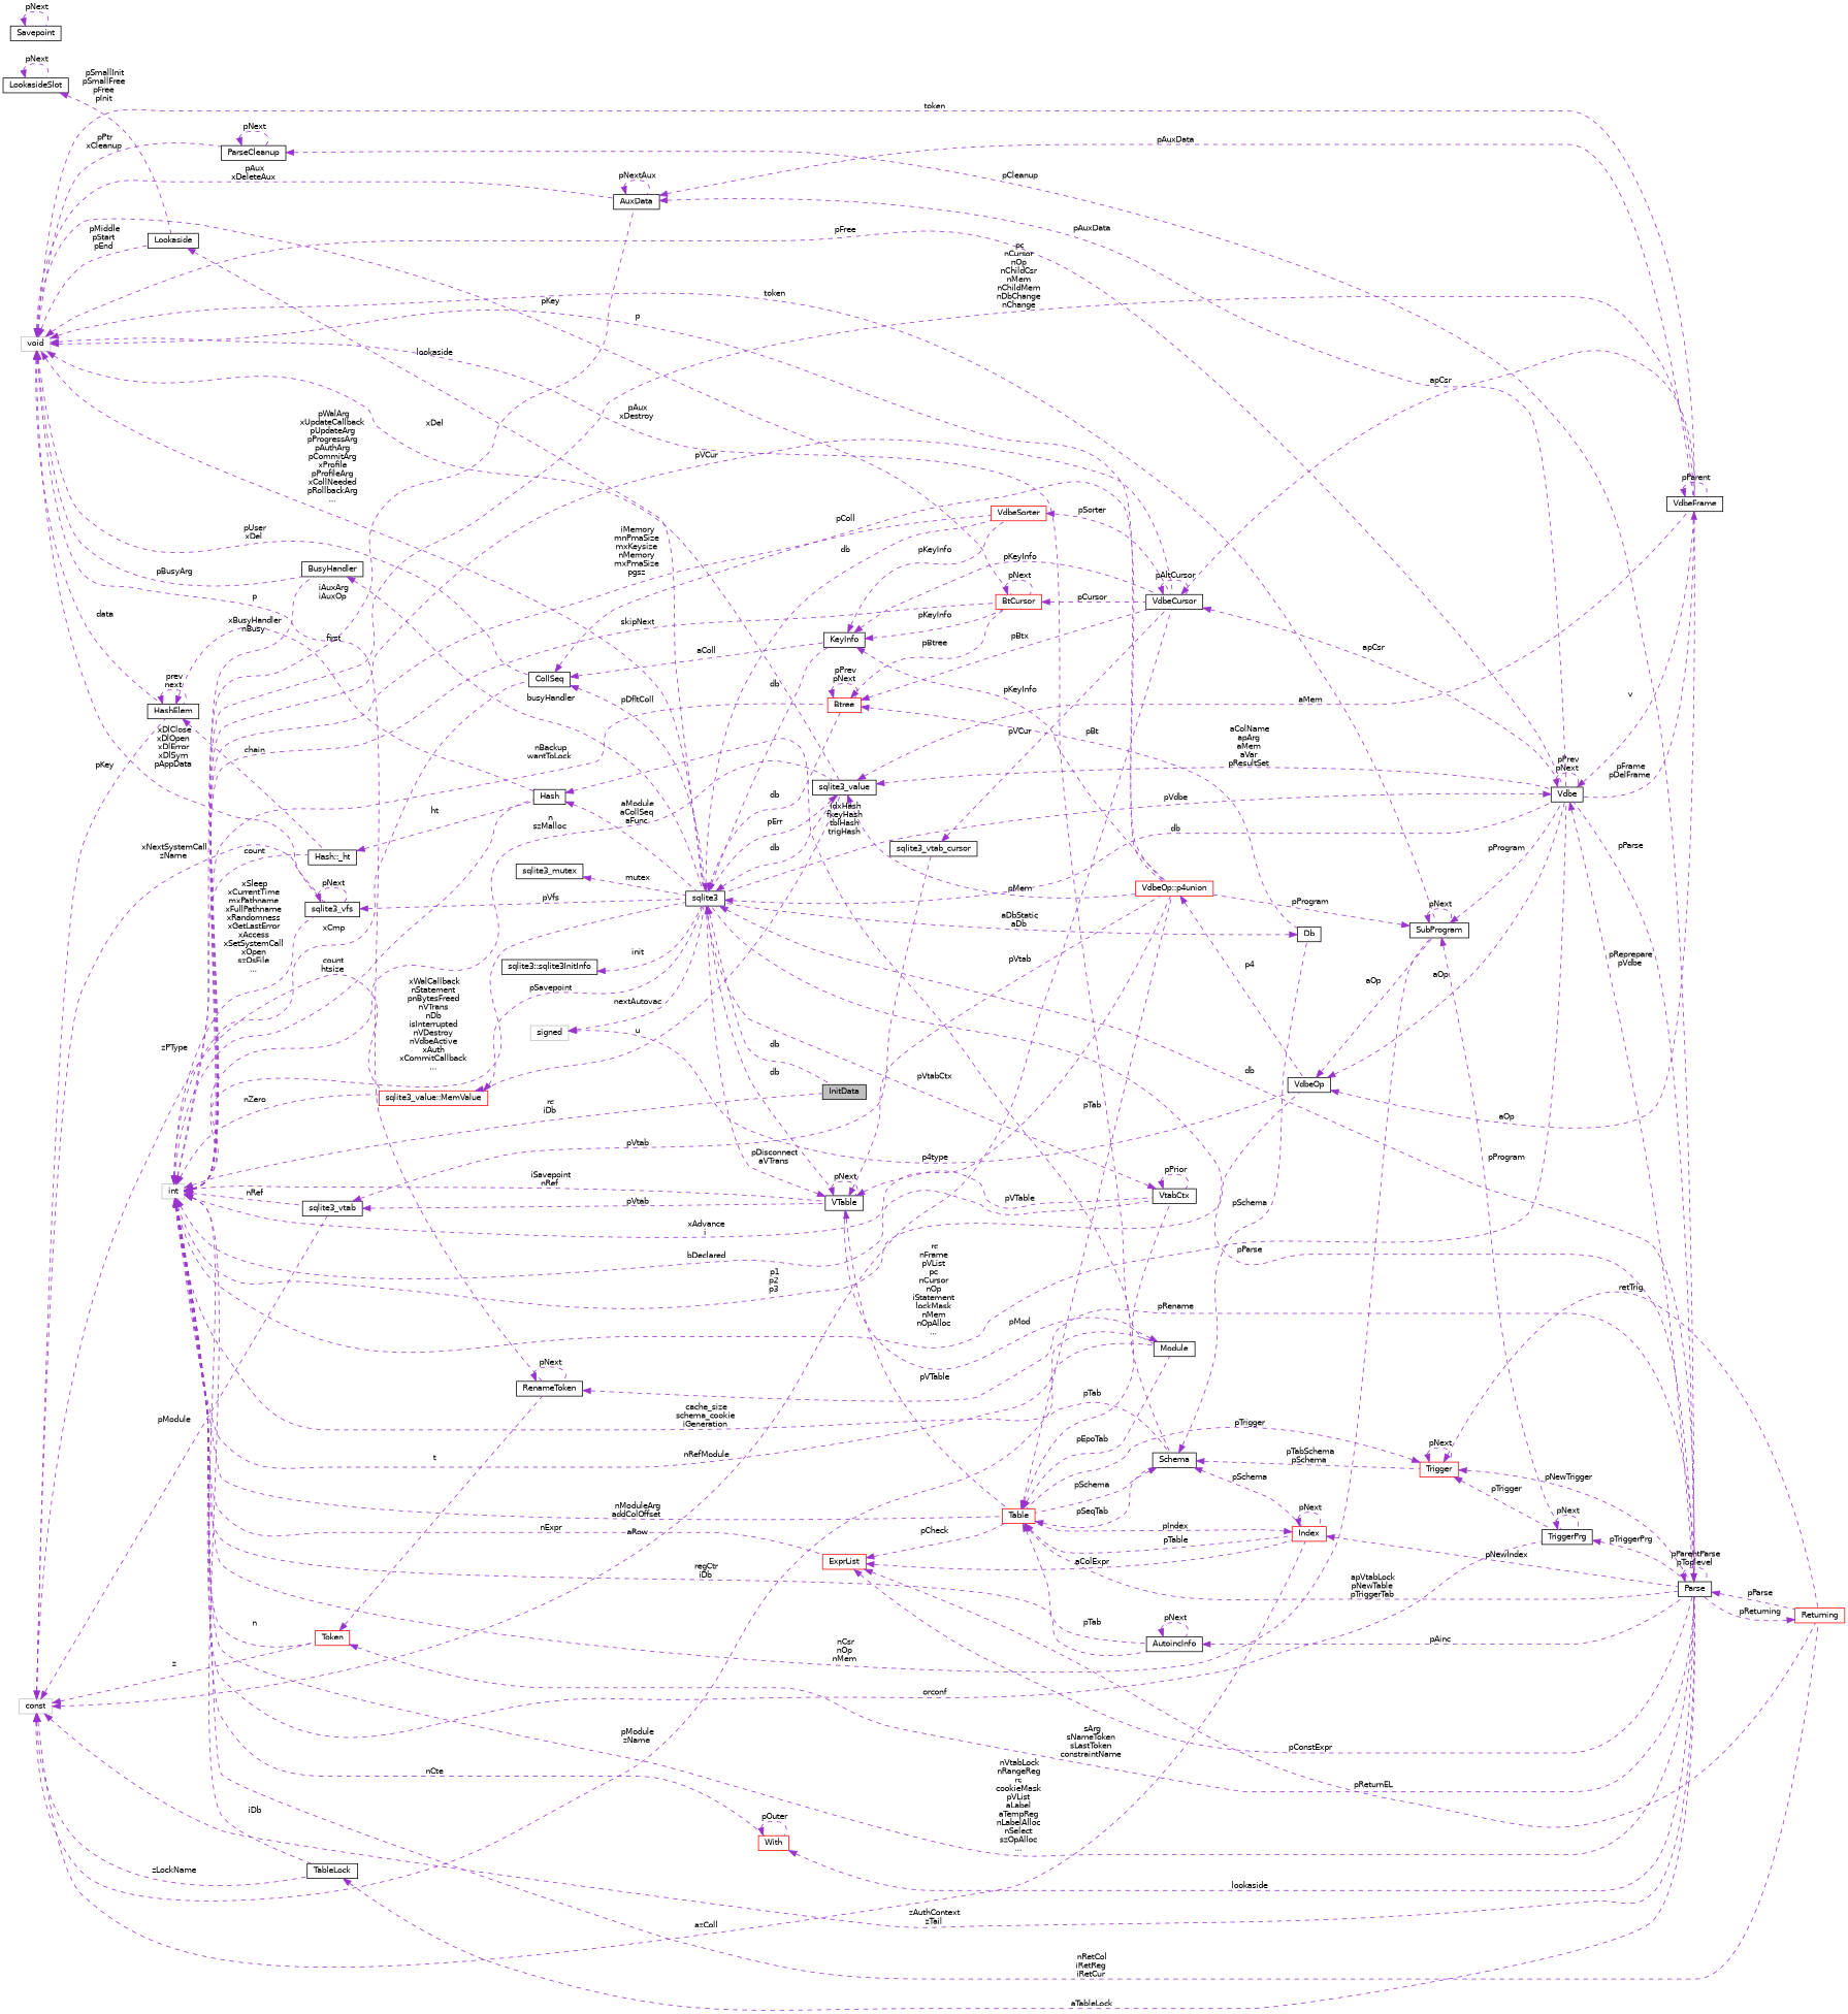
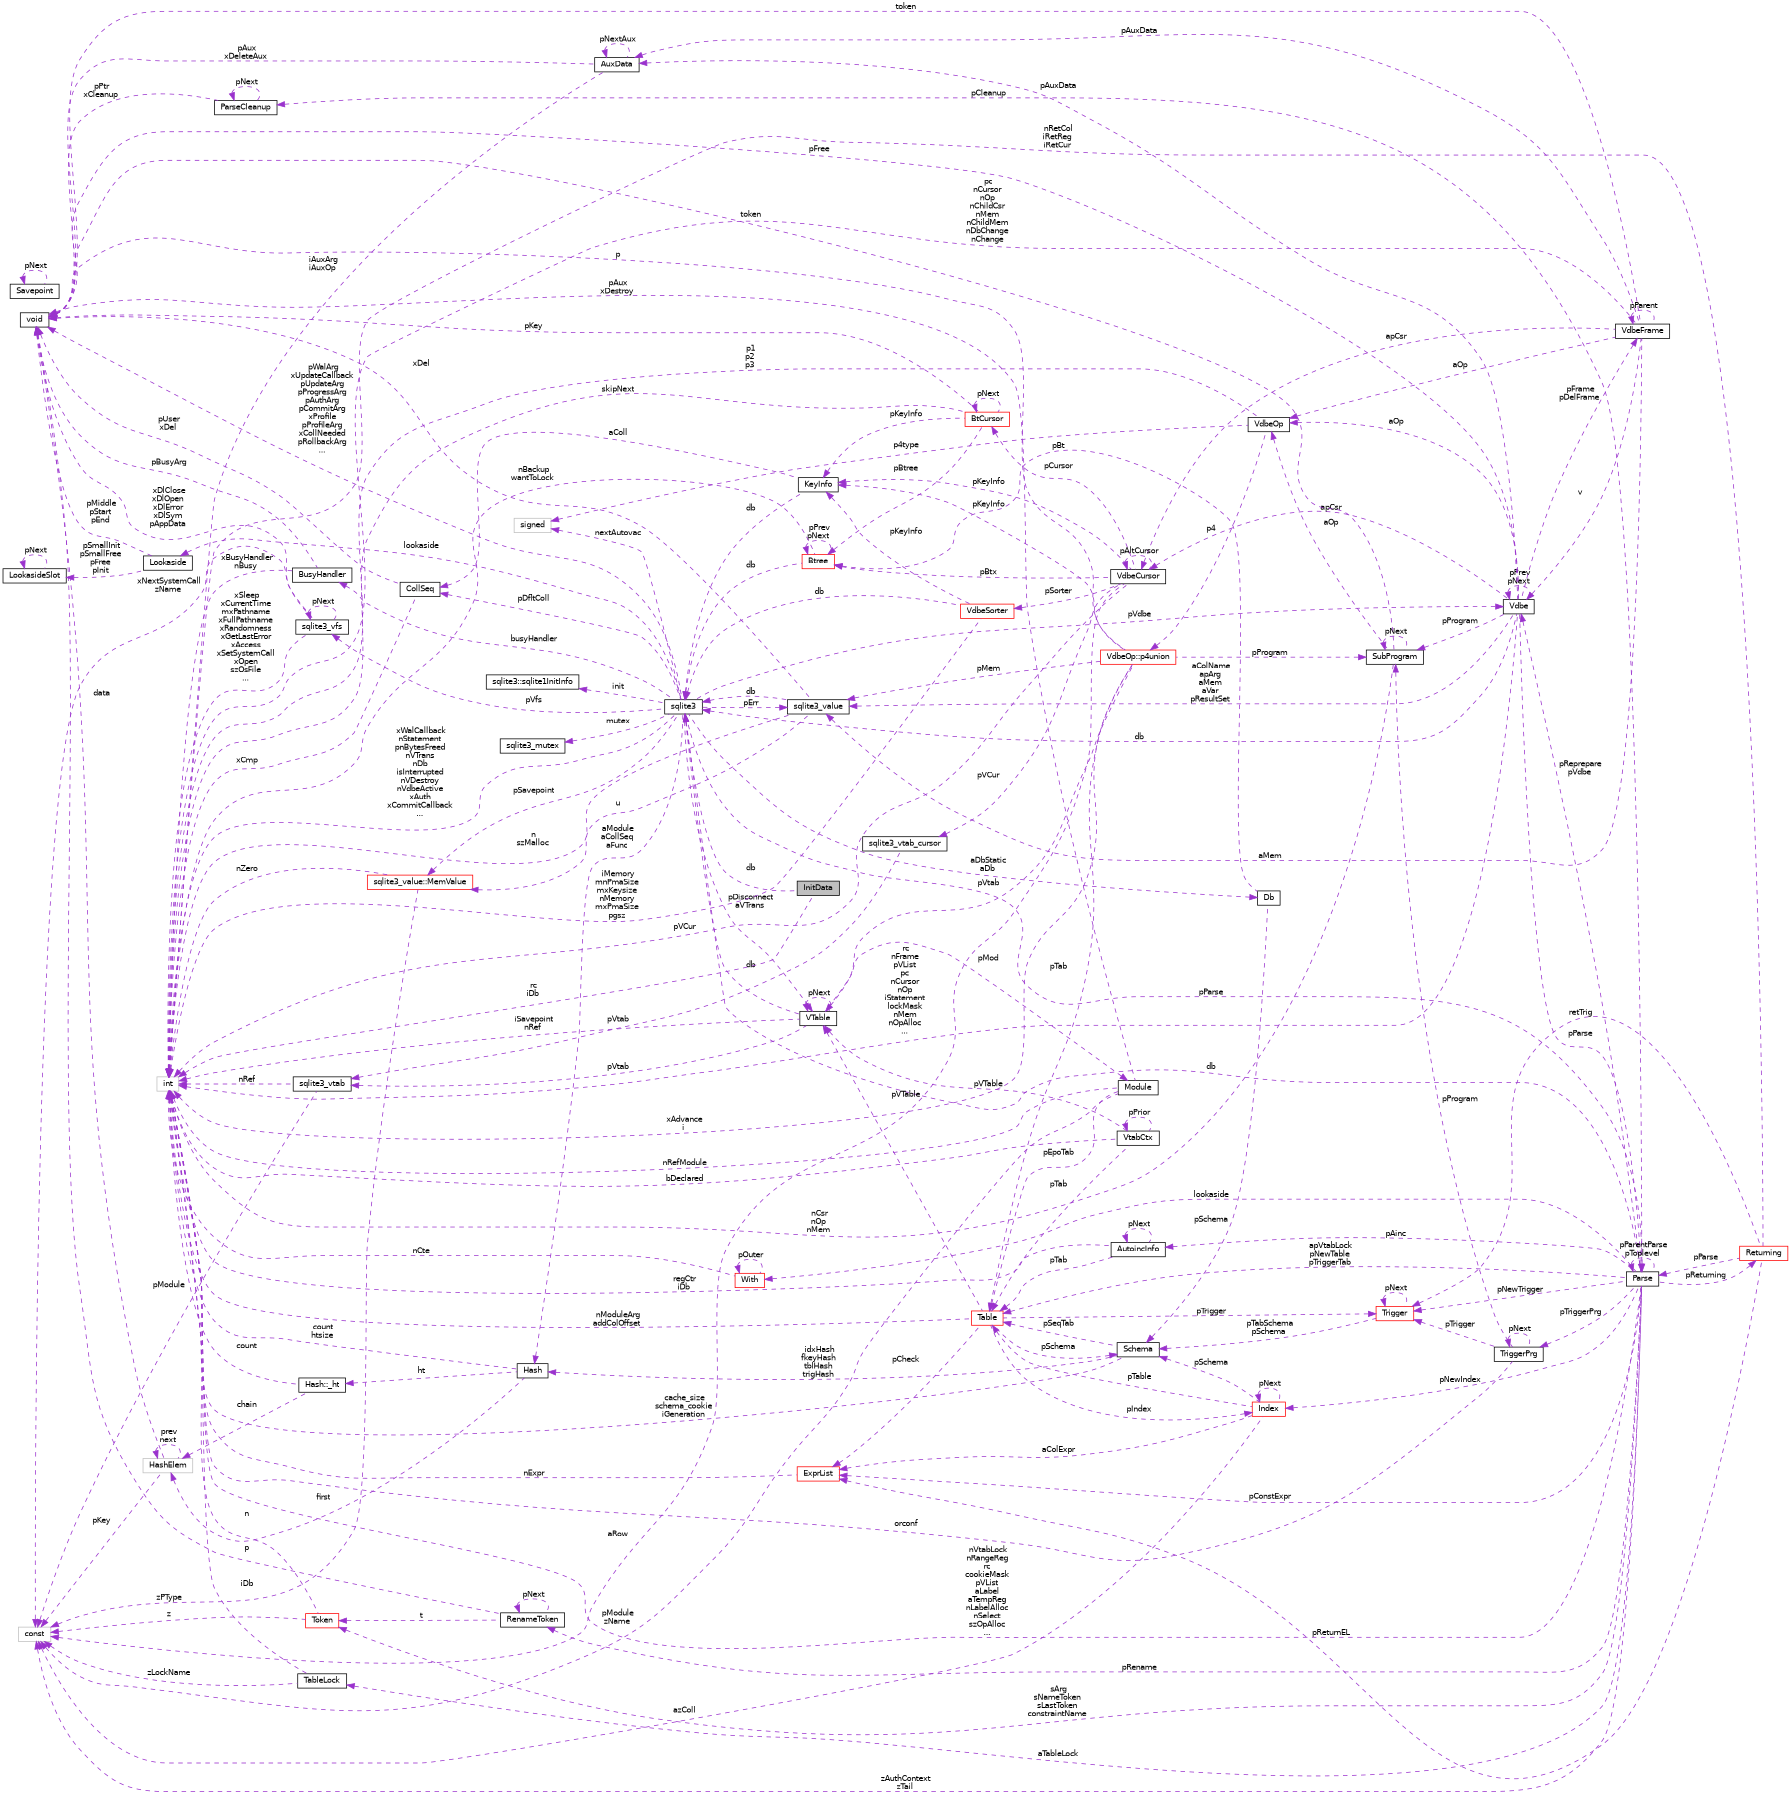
  digraph {
    rankdir=LR
    node [color=black fillcolor=white fontname=Helvetica fontsize=10 shape=record style=filled]
    edge [color=darkorchid3 dir=back fontname=Helvetica fontsize=10 labelfontname=Helvetica labelfontsize=10 style=dashed]
    n1 [fillcolor=grey75 fontcolor=black height=0.2 label=InitData width=0.4]
    n2 [height=0.2 label=sqlite3 width=0.4]
    n3 [height=0.2 label=Vdbe width=0.4]
    n4 [height=0.2 label=sqlite3_value width=0.4]
    n5 [height=0.2 label=KeyInfo width=0.4]
    n6 [color=red height=0.2 label=Btree width=0.4]
    n7 [color=red height=0.2 label=VdbeSorter width=0.4]
    n8 [height=0.2 label=VTable width=0.4]
    n9 [height=0.2 label=Parse width=0.4]
    n10 [height=0.2 label=VdbeFrame width=0.4]
    n11 [color=red height=0.2 label="VdbeOp::p4union" width=0.4]
    n12 [color=red height=0.2 label=BtCursor width=0.4]
    n13 [height=0.2 label=VdbeCursor width=0.4]
    n14 [height=0.2 label=Db width=0.4]
    n15 [color=red height=0.2 label=Table width=0.4]
    n16 [height=0.2 label=VtabCtx width=0.4]
    n17 [color=red height=0.2 label=Returning width=0.4]
-   n18 [color=grey75 height=0.2 label=void width=0.4]
+   n18 [height=0.2 label=void width=0.4]
    n19 [height=0.2 label=AuxData width=0.4]
    n20 [height=0.2 label=CollSeq width=0.4]
    n21 [height=0.2 label=Module width=0.4]
-   n22 [height=0.2 label=HashElem width=0.4]
+   n22 [color=grey75 height=0.2 label=HashElem width=0.4]
    n23 [height=0.2 label=SubProgram width=0.4]
    n24 [height=0.2 label=ParseCleanup width=0.4]
    n25 [height=0.2 label=RenameToken width=0.4]
    n26 [height=0.2 label=Lookaside width=0.4]
    n27 [height=0.2 label=sqlite3_vfs width=0.4]
    n28 [height=0.2 label=BusyHandler width=0.4]
    n29 [height=0.2 label=VdbeOp width=0.4]
    n30 [height=0.2 label=Hash width=0.4]
    n31 [height=0.2 label="Hash::_ht" width=0.4]
    n32 [height=0.2 label=TriggerPrg width=0.4]
    n33 [color=red height=0.2 label="sqlite3_value::MemValue" width=0.4]
    n34 [color=grey75 height=0.2 label=int width=0.4]
    n35 [height=0.2 label=sqlite3_vtab width=0.4]
    n36 [height=0.2 label=Schema width=0.4]
    n37 [color=red height=0.2 label=ExprList width=0.4]
    n38 [height=0.2 label=TableLock width=0.4]
    n39 [color=red height=0.2 label=Token width=0.4]
    n40 [color=red height=0.2 label=With width=0.4]
    n41 [height=0.2 label=AutoincInfo width=0.4]
    n42 [height=0.2 label=sqlite3_vtab_cursor width=0.4]
    n43 [color=red height=0.2 label=Index width=0.4]
    n44 [color=red height=0.2 label=Trigger width=0.4]
    n45 [color=grey75 height=0.2 label=const width=0.4]
    n46 [color=grey75 height=0.2 label=signed width=0.4]
    n47 [height=0.2 label=Savepoint width=0.4]
    n48 [height=0.2 label=LookasideSlot width=0.4]
    n49 [height=0.2 label=sqlite3_mutex width=0.4]
-   n50 [height=0.2 label="sqlite3::sqlite3InitInfo" width=0.4]
+   n50 [height=0.2 label="sqlite3::sqlite1InitInfo" width=0.4]
    n2 -> n1 [label=" db"]
    n2 -> n3 [label=" db"]
    n2 -> n4 [label=" db"]
    n2 -> n5 [label=" db"]
    n2 -> n6 [label=" db"]
    n2 -> n7 [label=" db"]
    n2 -> n8 [label=" db"]
    n2 -> n9 [label=" db"]
    n3 -> n2 [label=" pVdbe"]
    n3 -> n3 [label=" pPrev\npNext"]
    n3 -> n9 [label=" pReprepare\npVdbe"]
    n3 -> n10 [label=" v"]
    n4 -> n2 [label=" pErr"]
    n4 -> n3 [label=" aColName\napArg\naMem\naVar\npResultSet"]
    n4 -> n10 [label=" aMem"]
    n4 -> n11 [label=" pMem"]
    n5 -> n7 [label=" pKeyInfo"]
    n5 -> n11 [label=" pKeyInfo"]
    n5 -> n12 [label=" pKeyInfo"]
    n5 -> n13 [label=" pKeyInfo"]
    n6 -> n6 [label=" pPrev\npNext"]
    n6 -> n12 [label=" pBtree"]
    n6 -> n13 [label=" pBtx"]
    n6 -> n14 [label=" pBt"]
    n7 -> n13 [label=" pSorter"]
    n8 -> n2 [label=" pDisconnect\naVTrans"]
    n8 -> n8 [label=" pNext"]
    n8 -> n11 [label=" pVtab"]
    n8 -> n15 [label=" pVTable"]
    n8 -> n16 [label=" pVTable"]
    n9 -> n2 [label=" pParse"]
    n9 -> n3 [label=" pParse"]
    n9 -> n9 [label=" pParentParse\npToplevel"]
    n9 -> n17 [label=" pParse"]
    n10 -> n3 [label=" pFrame\npDelFrame"]
    n10 -> n10 [label=" pParent"]
    n11 -> n29 [label=" p4"]
    n12 -> n12 [label=" pNext"]
    n12 -> n13 [label=" pCursor"]
    n13 -> n3 [label=" apCsr"]
    n13 -> n10 [label=" apCsr"]
    n13 -> n13 [label=" pAltCursor"]
    n14 -> n2 [label=" aDbStatic\naDb"]
    n15 -> n9 [label=" apVtabLock\npNewTable\npTriggerTab"]
    n15 -> n11 [label=" pTab"]
    n15 -> n16 [label=" pTab"]
    n15 -> n21 [label=" pEpoTab"]
    n15 -> n36 [label=" pSeqTab"]
    n15 -> n41 [label=" pTab"]
    n15 -> n43 [label=" pTable"]
-   n16 -> n2 [label=" pVtabCtx"]
    n16 -> n16 [label=" pPrior"]
    n17 -> n9 [label=" pReturning"]
    n18 -> n2 [label=" pWalArg\nxUpdateCallback\npUpdateArg\npProgressArg\npAuthArg\npCommitArg\nxProfile\npProfileArg\nxCollNeeded\npRollbackArg\n..."]
    n18 -> n3 [label=" pFree"]
    n18 -> n4 [label=" xDel"]
    n18 -> n10 [label=" token"]
    n18 -> n11 [label=" p"]
    n18 -> n12 [label=" pKey"]
    n18 -> n19 [label=" pAux\nxDeleteAux"]
    n18 -> n20 [label=" pUser\nxDel"]
    n18 -> n21 [label=" pAux\nxDestroy"]
    n18 -> n22 [label=" data"]
    n18 -> n23 [label=" token"]
    n18 -> n24 [label=" pPtr\nxCleanup"]
    n18 -> n25 [label=" p"]
    n18 -> n26 [label=" pMiddle\npStart\npEnd"]
    n18 -> n27 [label=" xDlClose\nxDlOpen\nxDlError\nxDlSym\npAppData"]
    n18 -> n28 [label=" pBusyArg"]
    n19 -> n3 [label=" pAuxData"]
    n19 -> n10 [label=" pAuxData"]
    n19 -> n19 [label=" pNextAux"]
    n20 -> n2 [label=" pDfltColl"]
    n20 -> n5 [label=" aColl"]
-   n20 -> n11 [label=" pColl"]
    n21 -> n8 [label=" pMod"]
    n22 -> n22 [label=" prev\nnext"]
    n22 -> n30 [label=" first"]
    n22 -> n31 [label=" chain"]
    n23 -> n3 [label=" pProgram"]
    n23 -> n11 [label=" pProgram"]
    n23 -> n23 [label=" pNext"]
    n23 -> n32 [label=" pProgram"]
    n24 -> n9 [label=" pCleanup"]
    n24 -> n24 [label=" pNext"]
    n25 -> n9 [label=" pRename"]
    n25 -> n25 [label=" pNext"]
    n26 -> n2 [label=" lookaside"]
    n27 -> n2 [label=" pVfs"]
    n27 -> n27 [label=" pNext"]
    n28 -> n2 [label=" busyHandler"]
    n29 -> n3 [label=" aOp"]
    n29 -> n10 [label=" aOp"]
    n29 -> n23 [label=" aOp"]
    n30 -> n2 [label=" aModule\naCollSeq\naFunc"]
    n30 -> n36 [label=" idxHash\nfkeyHash\ntblHash\ntrigHash"]
    n31 -> n30 [label=" ht"]
    n32 -> n9 [label=" pTriggerPrg"]
    n32 -> n32 [label=" pNext"]
    n33 -> n2 [label=" pSavepoint"]
    n33 -> n4 [label=" u"]
    n34 -> n1 [label=" rc\niDb"]
    n34 -> n2 [label=" xWalCallback\nnStatement\npnBytesFreed\nnVTrans\nnDb\nisInterrupted\nnVDestroy\nnVdbeActive\nxAuth\nxCommitCallback\n..."]
    n34 -> n3 [label=" rc\nnFrame\npVList\npc\nnCursor\nnOp\niStatement\nlockMask\nnMem\nnOpAlloc\n..."]
    n34 -> n4 [label=" n\nszMalloc"]
    n34 -> n6 [label=" nBackup\nwantToLock"]
    n34 -> n7 [label=" iMemory\nmnPmaSize\nmxKeysize\nnMemory\nmxPmaSize\npgsz"]
    n34 -> n8 [label=" iSavepoint\nnRef"]
    n34 -> n9 [label=" nVtabLock\nnRangeReg\nrc\ncookieMask\npVList\naLabel\naTempReg\nnLabelAlloc\nnSelect\nszOpAlloc\n..."]
    n34 -> n10 [label=" pc\nnCursor\nnOp\nnChildCsr\nnMem\nnChildMem\nnDbChange\nnChange"]
    n34 -> n11 [label=" xAdvance\ni"]
    n34 -> n12 [label=" skipNext"]
    n34 -> n13 [label=" pVCur"]
    n34 -> n15 [label=" nModuleArg\naddColOffset"]
    n34 -> n16 [label=" bDeclared"]
    n34 -> n17 [label=" nRetCol\niRetReg\niRetCur"]
    n34 -> n19 [label=" iAuxArg\niAuxOp"]
    n34 -> n20 [label=" xCmp"]
    n34 -> n21 [label=" nRefModule"]
    n34 -> n23 [label=" nCsr\nnOp\nnMem"]
    n34 -> n27 [label=" xSleep\nxCurrentTime\nmxPathname\nxFullPathname\nxRandomness\nxGetLastError\nxAccess\nxSetSystemCall\nxOpen\nszOsFile\n..."]
    n34 -> n28 [label=" xBusyHandler\nnBusy"]
    n34 -> n29 [label=" p1\np2\np3"]
    n34 -> n30 [label=" count\nhtsize"]
    n34 -> n31 [label=" count"]
    n34 -> n32 [label=" orconf"]
    n34 -> n33 [label=" nZero"]
    n34 -> n35 [label=" nRef"]
    n34 -> n36 [label=" cache_size\nschema_cookie\niGeneration"]
    n34 -> n37 [label=" nExpr"]
    n34 -> n38 [label=" iDb"]
    n34 -> n39 [label=" n"]
    n34 -> n40 [label=" nCte"]
    n34 -> n41 [label=" regCtr\niDb"]
    n35 -> n8 [label=" pVtab"]
    n35 -> n42 [label=" pVtab"]
    n36 -> n14 [label=" pSchema"]
    n36 -> n15 [label=" pSchema"]
    n36 -> n43 [label=" pSchema"]
    n36 -> n44 [label=" pTabSchema\npSchema"]
    n37 -> n9 [label=" pConstExpr"]
    n37 -> n15 [label=" pCheck"]
    n37 -> n17 [label=" pReturnEL"]
    n37 -> n43 [label=" aColExpr"]
    n38 -> n9 [label=" aTableLock"]
    n39 -> n9 [label=" sArg\nsNameToken\nsLastToken\nconstraintName"]
    n39 -> n25 [label=" t"]
    n40 -> n9 [label=" lookaside"]
    n40 -> n40 [label=" pOuter"]
    n41 -> n9 [label=" pAinc"]
    n41 -> n41 [label=" pNext"]
    n42 -> n13 [label=" pVCur"]
    n43 -> n9 [label=" pNewIndex"]
    n43 -> n15 [label=" pIndex"]
    n43 -> n43 [label=" pNext"]
    n44 -> n9 [label=" pNewTrigger"]
    n44 -> n15 [label=" pTrigger"]
    n44 -> n17 [label=" retTrig"]
    n44 -> n32 [label=" pTrigger"]
    n44 -> n44 [label=" pNext"]
    n45 -> n9 [label=" zAuthContext\nzTail"]
    n45 -> n13 [label=" aRow"]
    n45 -> n21 [label=" pModule\nzName"]
    n45 -> n22 [label=" pKey"]
    n45 -> n27 [label=" xNextSystemCall\nzName"]
    n45 -> n33 [label=" zPType"]
    n45 -> n35 [label=" pModule"]
    n45 -> n38 [label=" zLockName"]
    n45 -> n39 [label=" z"]
    n45 -> n43 [label=" azColl"]
    n46 -> n2 [label=" nextAutovac"]
    n46 -> n29 [label=" p4type"]
    n47 -> n47 [label=" pNext"]
    n48 -> n26 [label=" pSmallInit\npSmallFree\npFree\npInit"]
    n48 -> n48 [label=" pNext"]
    n49 -> n2 [label=" mutex"]
    n50 -> n2 [label=" init"]
  }
